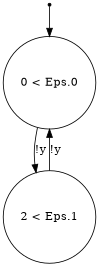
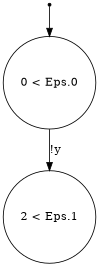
  digraph {
    node [shape=circle]
    ENTRY [shape=point]
    n2 [label="0 < Eps.0\n"]
    n3 [label="2 < Eps.1\n"]
    ENTRY -> n2
    n2 -> n3 [label="!y"]
-   n3 -> n2 [label="!y"]
  }
